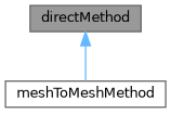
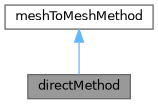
  digraph {
    node [color=gray40 fontname=Helvetica fontsize=10 shape=box style=filled]
    n1 [fillcolor=grey60 fontcolor=black height=0.2 label=directMethod width=0.4]
    n2 [fillcolor=white height=0.2 label=meshToMeshMethod width=0.4]
-   n1 -> n2 [color=steelblue1 dir=back fontname=Helvetica fontsize=10 labelfontname=Helvetica labelfontsize=10 style=solid]
+   n2 -> n1 [color=steelblue1 dir=back fontname=Helvetica fontsize=10 labelfontname=Helvetica labelfontsize=10 style=solid]
  }
